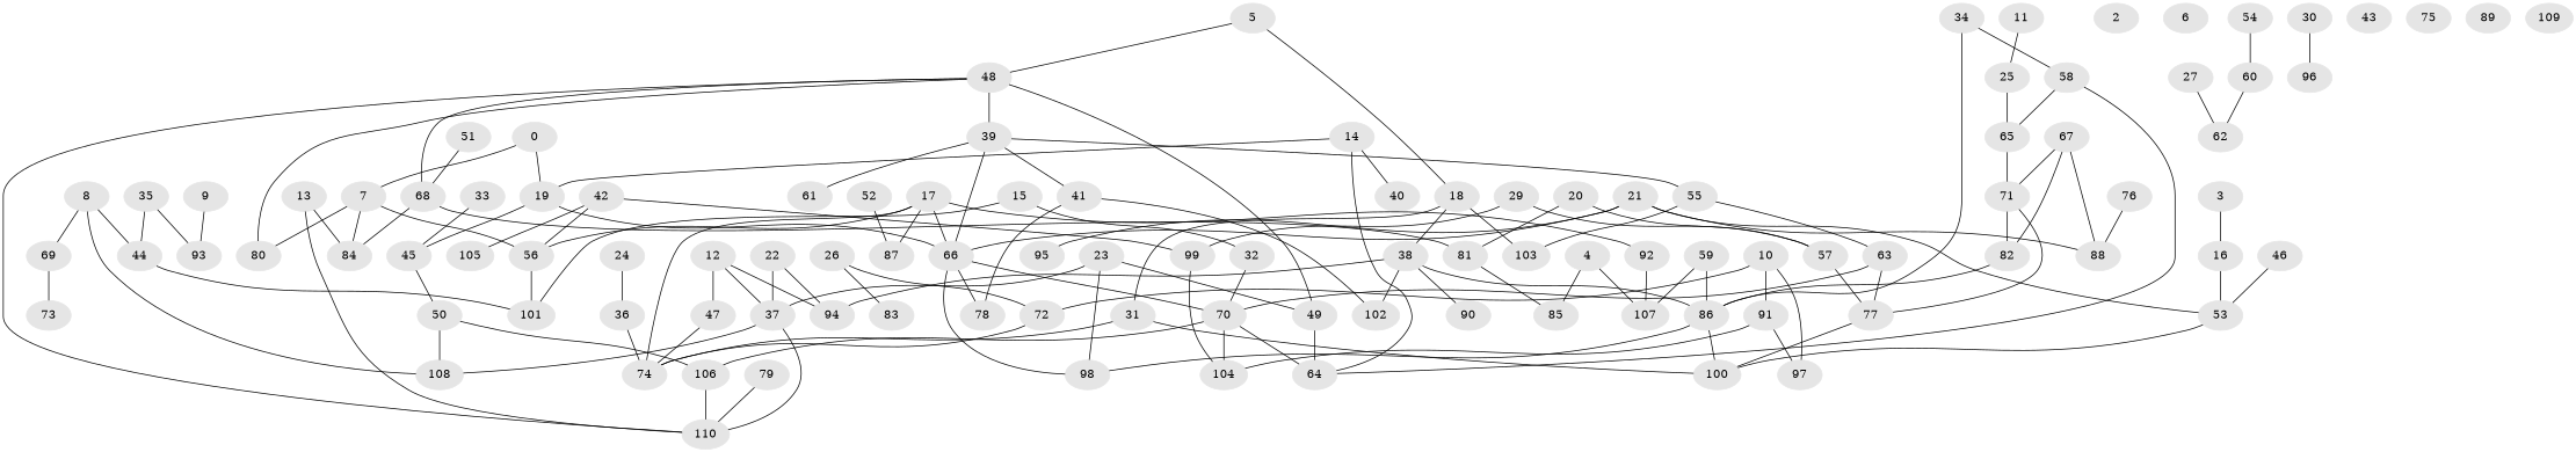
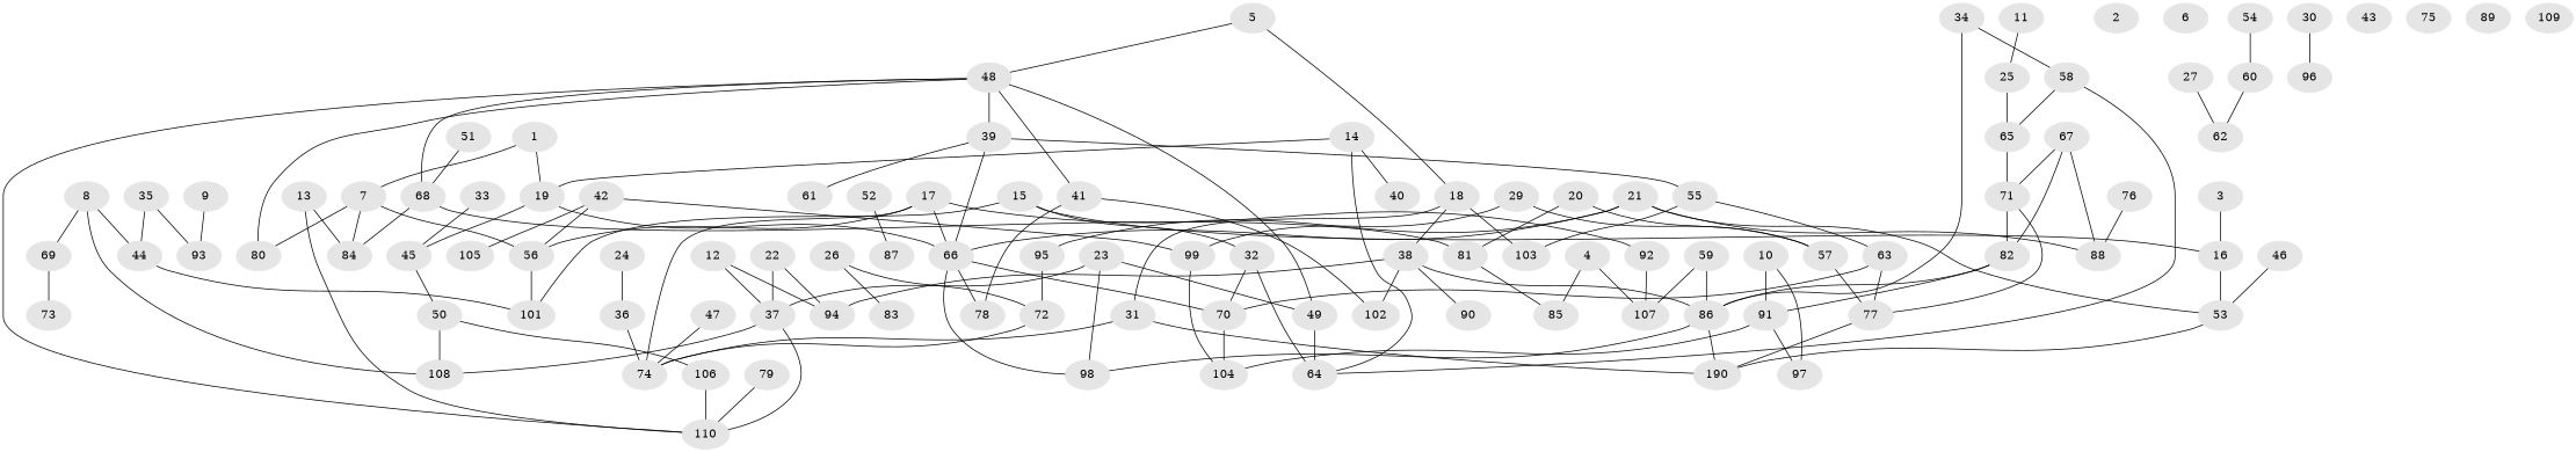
  graph {
    node [color=gray90 style=filled]
-   1 [label=0]
+   1
    7
    19
    56
    80
    84
    66
    45
    2
    3
    16
    53
    4
    85
    107
    5
    18
    48
    31
    38
    103
    39
    110
    49
    68
    6
    101
    8
    44
    69
    108
    73
    9
    93
    10
    72
    91
    97
    74
    104
    11
    25
    65
    12
    37
    47
    94
    55
    41
    61
    13
    14
    40
    64
    15
    32
    70
-   100
+   100 [label=190]
    17
    87
    92
    98
    78
    86
    90
    102
    50
    20
    81
    57
    77
    21
    88
    95
    63
    22
    23
    24
    36
    71
    26
    83
    27
    62
    58
    67
    82
    29
    99
    30
    96
    106
    33
    34
    35
    42
    105
    43
    46
    51
    52
    54
    60
    59
    75
    76
    79
    89
    109
    1 -- 7
    1 -- 19
    7 -- 56
    7 -- 80
    7 -- 84
    19 -- 66
    19 -- 45
    56 -- 101
    66 -- 70
    66 -- 98
    66 -- 78
    45 -- 50
    3 -- 16
    16 -- 53
    53 -- 100
    4 -- 85
    4 -- 107
    5 -- 18
    5 -- 48
    18 -- 31
    18 -- 38
    18 -- 103
    48 -- 80
    48 -- 39
    48 -- 110
    48 -- 49
    48 -- 68
    31 -- 74
    31 -- 100
    38 -- 94
    38 -- 86
    38 -- 90
    38 -- 102
    39 -- 66
    39 -- 55
-   39 -- 41
+   48 -- 41
    39 -- 61
    49 -- 64
    68 -- 84
    68 -- 81
    8 -- 44
    8 -- 69
    8 -- 108
    44 -- 101
    69 -- 73
    9 -- 93
-   10 -- 72
+   95 -- 72
    10 -- 91
    10 -- 97
    72 -- 74
    91 -- 97
    91 -- 104
    11 -- 25
    25 -- 65
    65 -- 71
    12 -- 37
-   12 -- 47
    12 -- 94
    37 -- 110
    37 -- 108
    47 -- 74
    55 -- 103
    55 -- 63
    41 -- 78
    41 -- 102
    13 -- 84
    13 -- 110
    14 -- 19
    14 -- 40
    14 -- 64
+   15 -- 16
    15 -- 101
    15 -- 32
-   70 -- 64
+   32 -- 64
    32 -- 70
    70 -- 104
-   70 -- 106
    17 -- 56
    17 -- 66
    17 -- 74
-   17 -- 87
    17 -- 92
    92 -- 107
    86 -- 100
    86 -- 98
    50 -- 108
    50 -- 106
    20 -- 81
    20 -- 57
    81 -- 85
    57 -- 77
    77 -- 100
    21 -- 66
    21 -- 53
    21 -- 88
    21 -- 95
    63 -- 70
    63 -- 77
    22 -- 37
    22 -- 94
    23 -- 49
    23 -- 37
    23 -- 98
    24 -- 36
    36 -- 74
    71 -- 77
    71 -- 82
    26 -- 72
    26 -- 83
    27 -- 62
    58 -- 65
    58 -- 64
    67 -- 88
    67 -- 71
    67 -- 82
+   82 -- 91
    82 -- 86
    29 -- 57
    29 -- 99
    99 -- 104
    30 -- 96
    106 -- 110
    33 -- 45
    34 -- 86
    34 -- 58
    35 -- 44
    35 -- 93
    42 -- 56
    42 -- 99
    42 -- 105
    46 -- 53
    51 -- 68
    52 -- 87
    54 -- 60
    60 -- 62
    59 -- 107
    59 -- 86
    76 -- 88
    79 -- 110
  }
